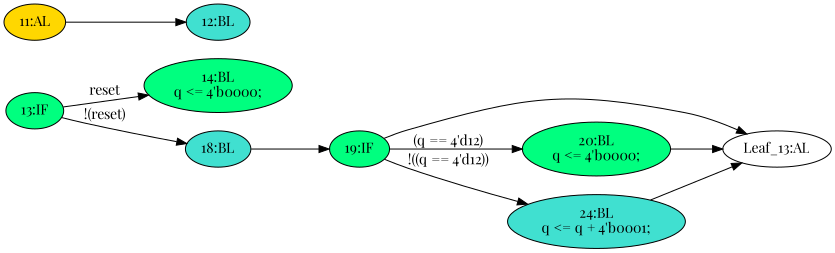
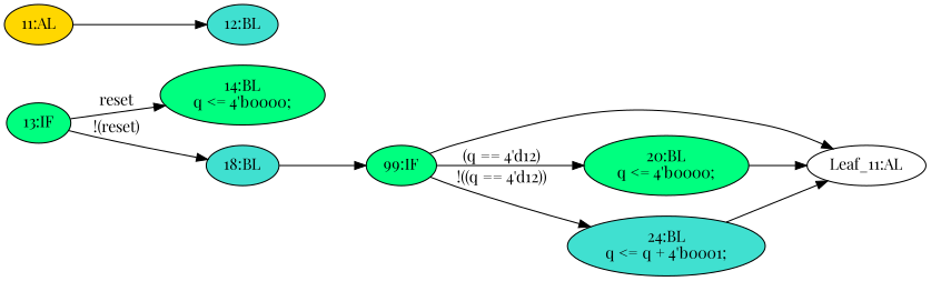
  strict digraph {
    fontname="Playfair Display"
    rankdir=LR
    node [fillcolor=springgreen fontname="Playfair Display" statements="[]" style=filled typ=Block]
    edge [cond="[]" fontname="Playfair Display" lineno=None]
    n1 [ast="<pyverilog.vparser.ast.Block object at 0x7f24fb0a16d0>" label="14:BL\nq <= 4'b0000;" statements="[<pyverilog.vparser.ast.NonblockingSubstitution object at 0x7f24fb0a1490>]"]
-   n2 [def_var="['q']" label="Leaf_13:AL" fillcolor="" statements="" style="" typ=""]
+   n2 [def_var="['q']" label="Leaf_11:AL" fillcolor="" statements="" style="" typ=""]
    n3 [ast="<pyverilog.vparser.ast.IfStatement object at 0x7f24fb0a1850>" label="13:IF" typ=IfStatement]
    n4 [ast="<pyverilog.vparser.ast.Block object at 0x7f24fb0a18d0>" fillcolor=turquoise label="18:BL"]
-   n5 [ast="<pyverilog.vparser.ast.IfStatement object at 0x7f24fb0a1910>" label="19:IF" typ=IfStatement]
+   n5 [ast="<pyverilog.vparser.ast.IfStatement object at 0x7f24fb0a1910>" label="99:IF" typ=IfStatement]
    n6 [ast="<pyverilog.vparser.ast.Block object at 0x7f24fb0a1bd0>" label="20:BL\nq <= 4'b0000;" statements="[<pyverilog.vparser.ast.NonblockingSubstitution object at 0x7f24fb0a1c10>]"]
    n7 [ast="<pyverilog.vparser.ast.Block object at 0x7f24fb0a1950>" fillcolor=turquoise label="24:BL\nq <= q + 4'b0001;" statements="[<pyverilog.vparser.ast.NonblockingSubstitution object at 0x7f24fb0a1990>]"]
    n8 [ast="<pyverilog.vparser.ast.Block object at 0x7f24fb0a1810>" fillcolor=turquoise label="12:BL"]
    n9 [ast="<pyverilog.vparser.ast.Always object at 0x7f24fb0a1710>" clk_sens=True fillcolor=gold label="11:AL" sens="['clk']" typ=Always use_var="['reset', 'q']"]
    n3 -> n1 [cond="['reset']" label=reset lineno=13]
    n3 -> n4 [cond="['reset']" label="!(reset)" lineno=13]
    n4 -> n5
    n5 -> n2
    n5 -> n6 [cond="['q']" label="(q == 4'd12)" lineno=19]
    n5 -> n7 [cond="['q']" label="!((q == 4'd12))" lineno=19]
    n6 -> n2
    n7 -> n2
    n9 -> n8
  }
